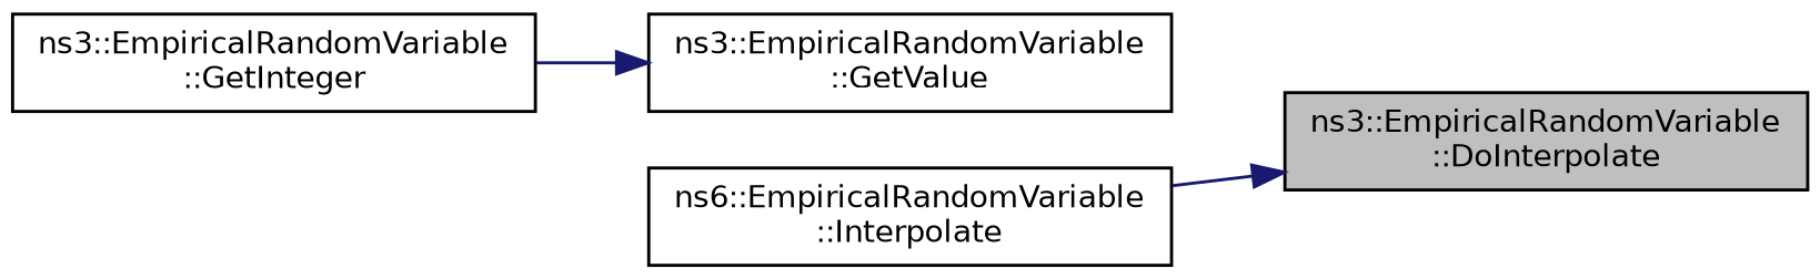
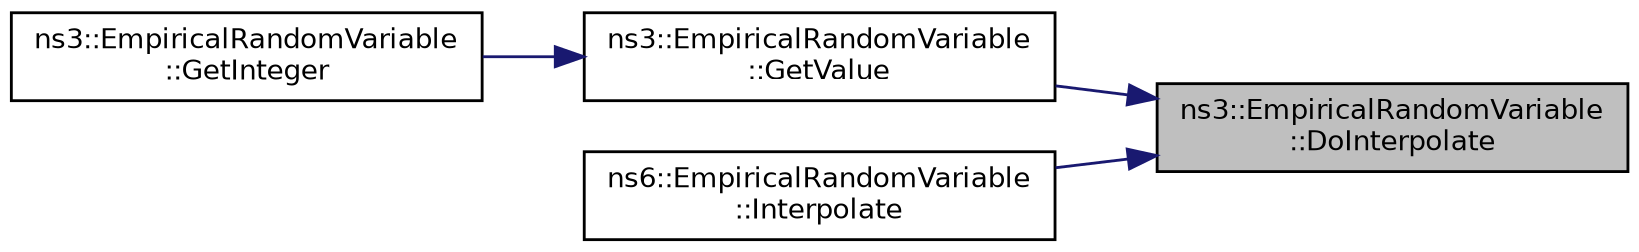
  digraph {
    rankdir=RL
    node [color=black fillcolor=white fontname=Helvetica fontsize=10 shape=record style=filled]
    edge [color=midnightblue dir=back fontname=Helvetica fontsize=10 labelfontname=Helvetica labelfontsize=10 style=solid]
    n1 [fillcolor=grey75 fontcolor=black height=0.2 label="ns3::EmpiricalRandomVariable\l::DoInterpolate" width=0.4]
    n2 [height=0.2 label="ns3::EmpiricalRandomVariable\l::GetValue" width=0.4]
    n3 [height=0.2 label="ns6::EmpiricalRandomVariable\l::Interpolate" width=0.4]
    n4 [height=0.2 label="ns3::EmpiricalRandomVariable\l::GetInteger" width=0.4]
+   n1 -> n2
    n1 -> n3
    n2 -> n4
  }
